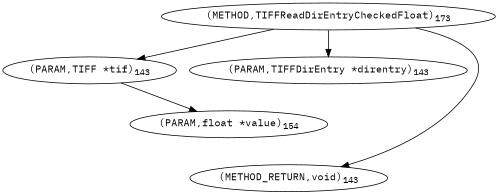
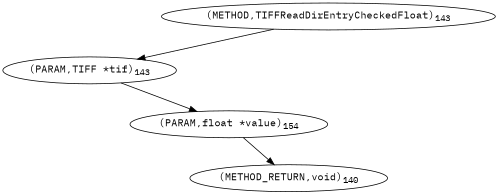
  digraph {
    fontname="IBM Plex Mono"
    node [fontname="IBM Plex Mono"]
    edge [fontname="IBM Plex Mono"]
-   n1 [label=<(METHOD,TIFFReadDirEntryCheckedFloat)<SUB>173</SUB>>]
+   n1 [label=<(METHOD,TIFFReadDirEntryCheckedFloat)<SUB>143</SUB>>]
    n2 [label=<(PARAM,TIFF *tif)<SUB>143</SUB>>]
-   n3 [label=<(PARAM,TIFFDirEntry *direntry)<SUB>143</SUB>>]
-   n4 [label=<(METHOD_RETURN,void)<SUB>143</SUB>>]
+   n4 [label=<(METHOD_RETURN,void)<SUB>140</SUB>>]
    n5 [label=<(PARAM,float *value)<SUB>154</SUB>>]
    n1 -> n2
-   n1 -> n3
-   n1 -> n4
+   n5 -> n4
    n2 -> n5
  }
